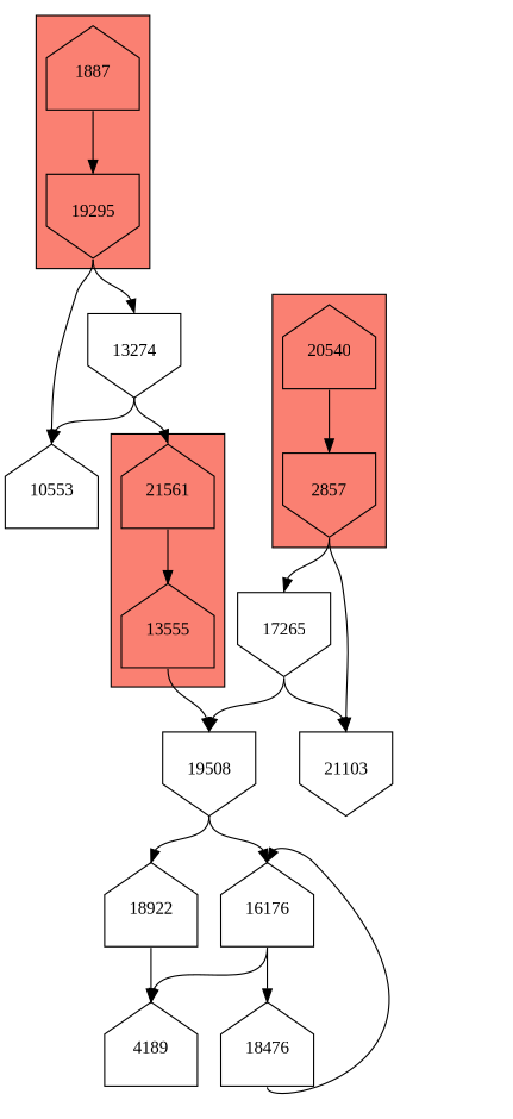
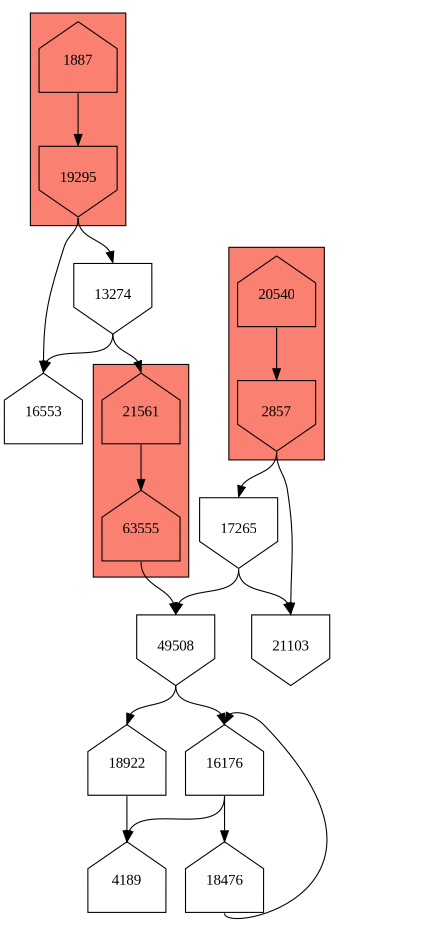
  digraph {
    fontname="Liberation Serif"
    node [fontname="Liberation Serif" shape=house]
    edge [fontname="Liberation Serif" headport=n tailport=s]
    n1 [height=1 label=1887 width=1]
    19295 [height=1 shape=invhouse width=1]
    21561 [height=1 width=1]
-   13555 [height=1 width=1]
+   13555 [height=1 width=1 label=63555]
    20540 [height=1 width=1]
    2857 [height=1 shape=invhouse width=1]
-   10553 [height=1 width=1]
+   10553 [height=1 width=1 label=16553]
    13274 [height=1 shape=invhouse width=1]
-   19508 [height=1 shape=invhouse width=1]
+   19508 [height=1 shape=invhouse width=1 label=49508]
    17265 [height=1 shape=invhouse width=1]
    21103 [height=1 shape=invhouse width=1]
    n12 [height=1 label=16176 width=1]
    18922 [height=1 width=1]
    4189 [height=1 width=1]
    18476 [height=1 width=1]
    subgraph cluster_1 {
      fillcolor=salmon
      style=filled
      n1
      19295
    }
    subgraph cluster_2 {
      fillcolor=salmon
      style=filled
      21561
      13555
    }
    subgraph cluster_3 {
      fillcolor=salmon
      style=filled
      20540
      2857
    }
    n1 -> 19295
    19295 -> 10553
    19295 -> 13274
    21561 -> 13555
    13555 -> 19508
    20540 -> 2857
    2857 -> 17265
    2857 -> 21103
    13274 -> 21561
    13274 -> 10553
    19508 -> n12
    19508 -> 18922
    17265 -> 19508
    17265 -> 21103
    n12 -> 4189
    n12 -> 18476
    18922 -> 4189
    18476 -> n12
  }
